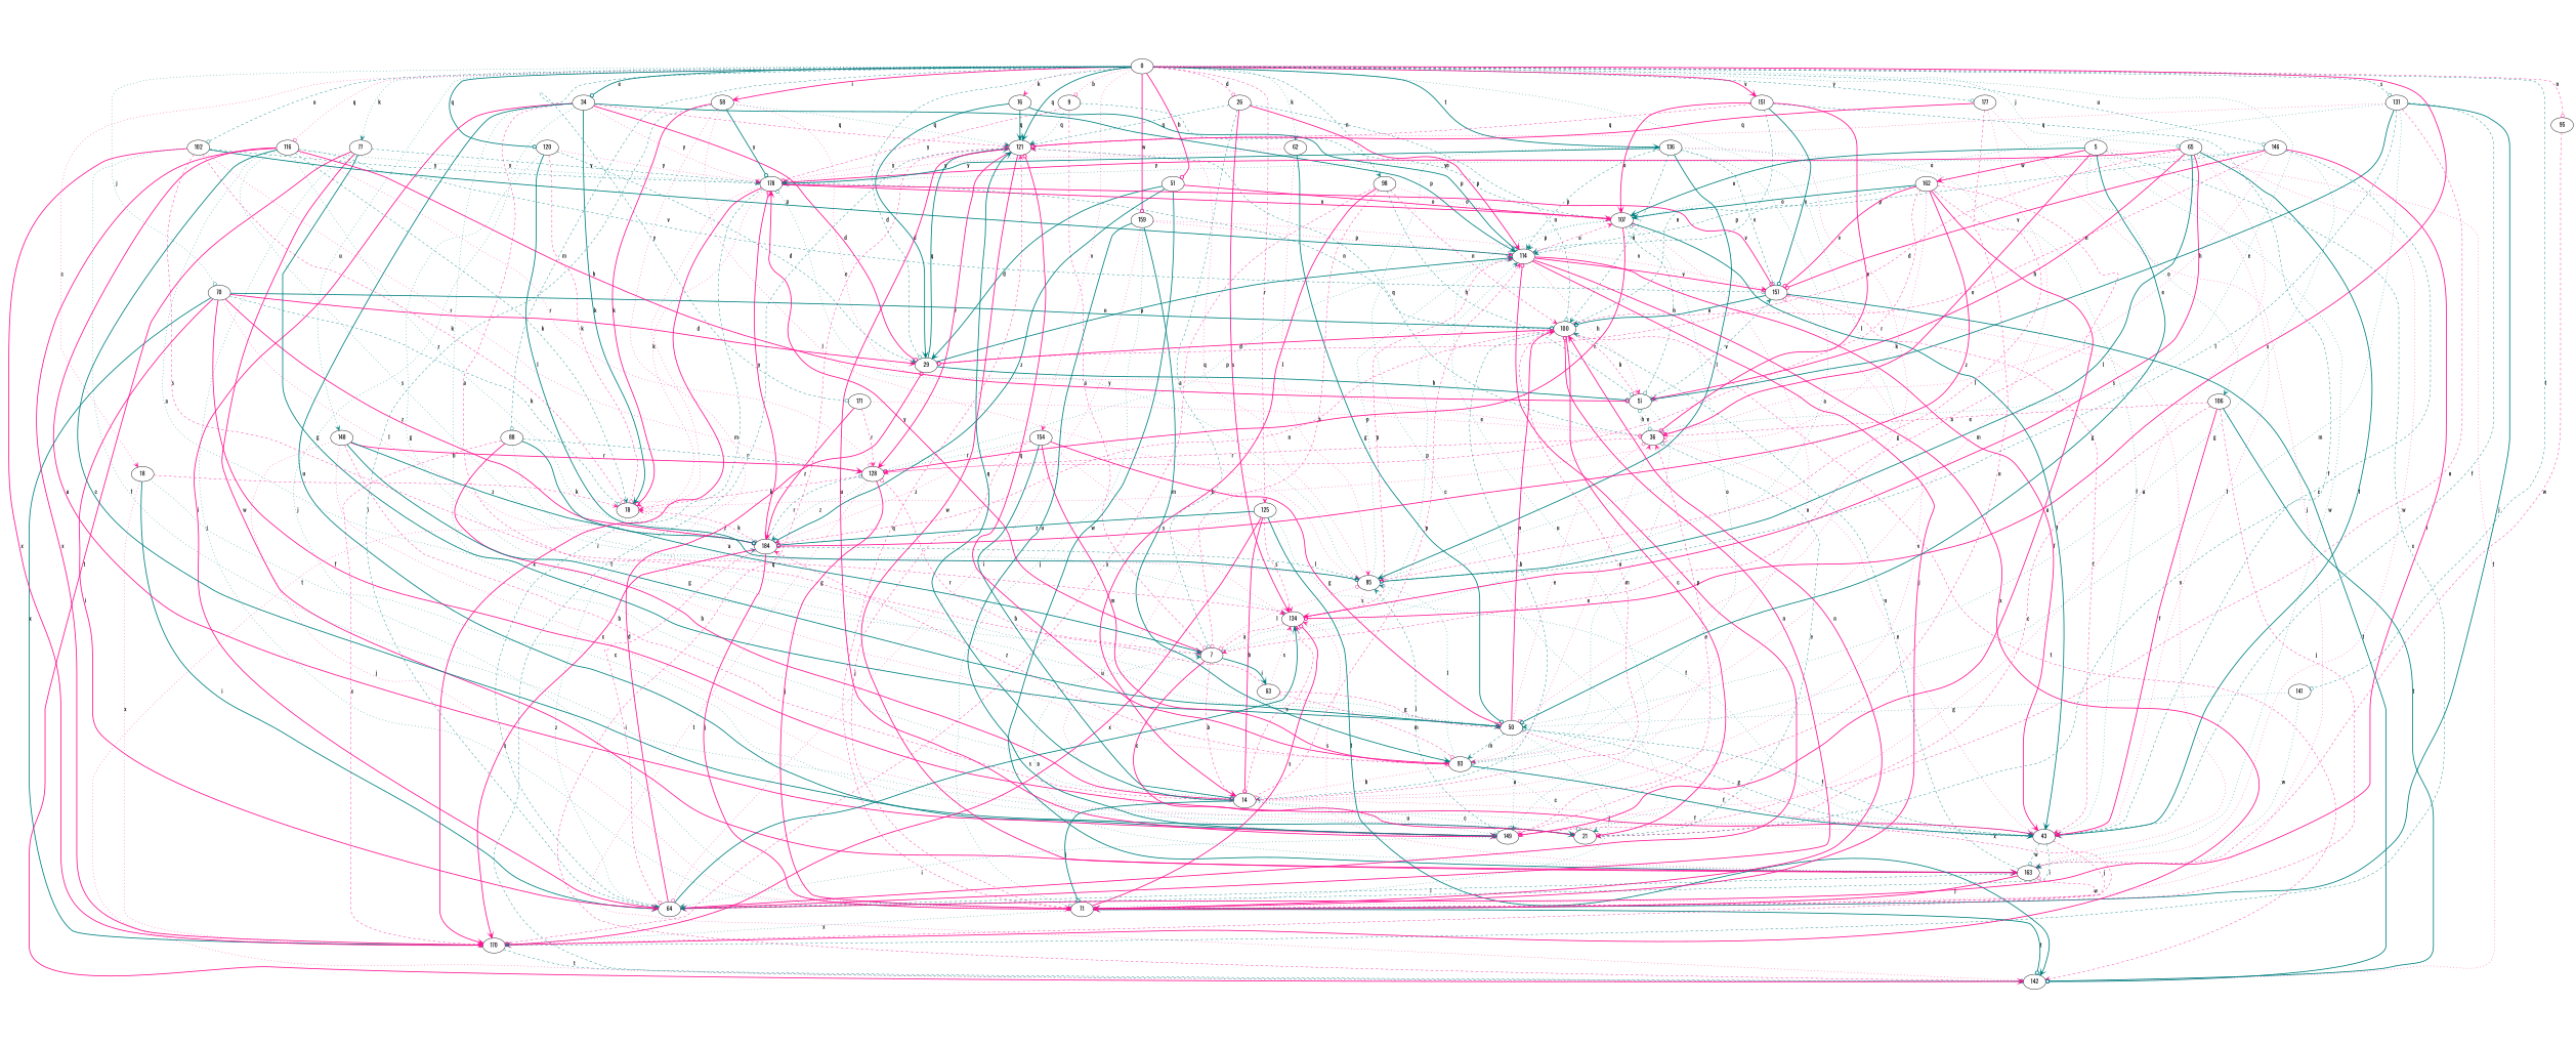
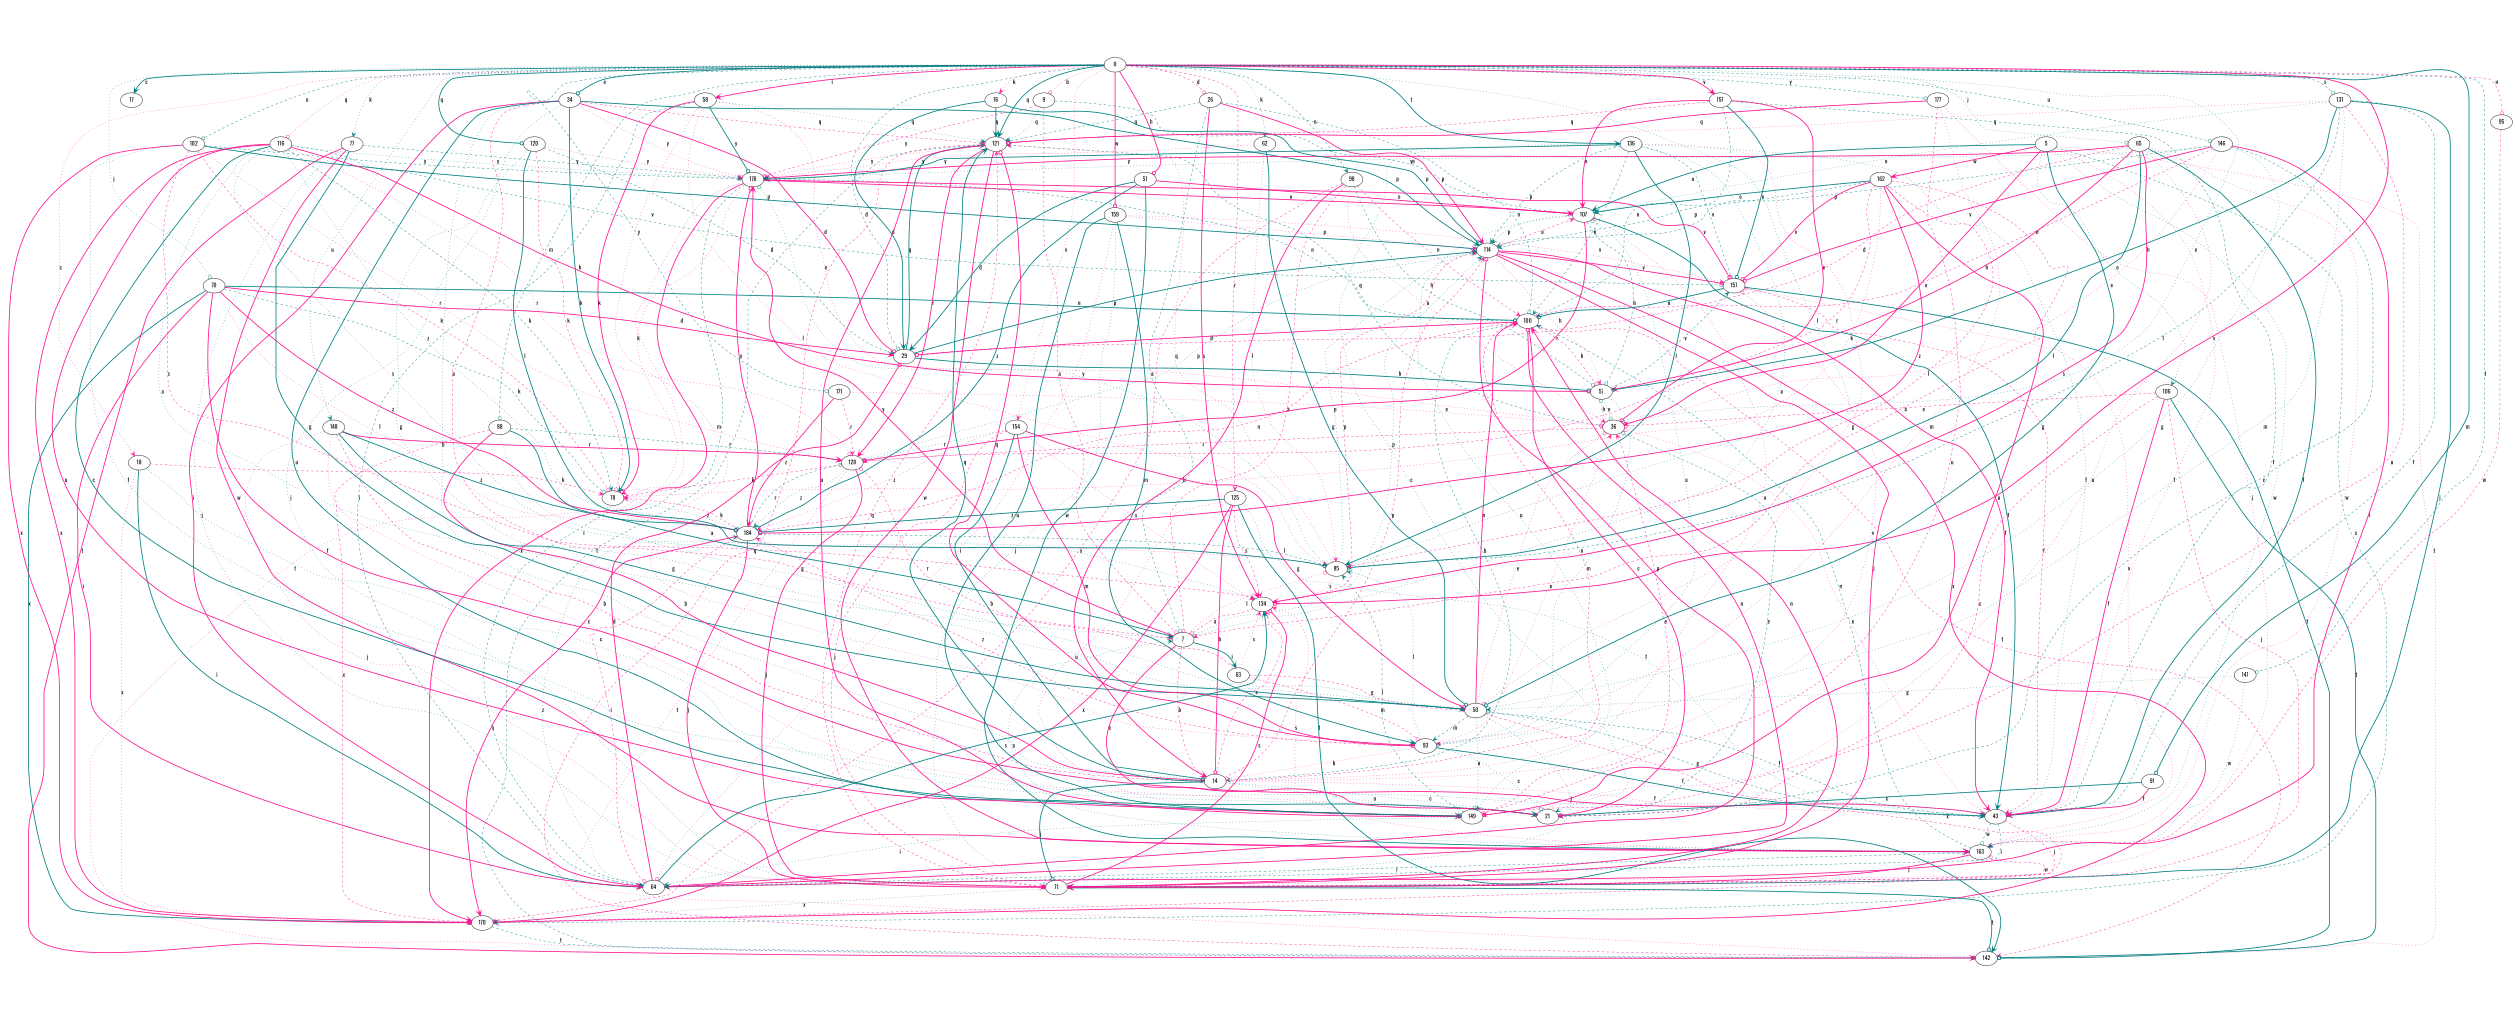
  strict digraph {
    fontname=Oswald
    node [fontname=Oswald]
    edge [arrowhead=odot color=deeppink fontname=Oswald style=bold]
    0
    9
+   17
    18
    26
    29
    34
    36
    51
    58
    62
    65
    70
    76
    77
    85
    88
+   91
    95
    98
    102
    116
    120
    121
    125
    131
    134
    136
    141
    146
    148
    151
    154
    159
    171
    177
    107
    7
    178
    78
    170
    21
    64
    114
    100
    57
    14
    71
    149
    128
    163
    184
    93
    50
    43
    142
    157
    5
    106
    162
    63
    0 -> 9 [label=b style=dotted]
+   0 -> 17 [arrowhead=vee color=teal label=c]
    0 -> 18 [arrowhead=vee label=c style=dotted]
    0 -> 26 [label=d style=dashed]
    0 -> 29 [color=teal label=d style=dashed]
    0 -> 34 [color=teal label=e]
    0 -> 36 [color=teal label=e style=dotted]
    0 -> 51 [label=h]
    0 -> 58 [arrowhead=vee label=i]
    0 -> 62 [arrowhead=vee color=teal label=k style=dotted]
    0 -> 65 [color=teal label=j style=dotted]
    0 -> 70 [color=teal label=j style=dotted]
    0 -> 76 [arrowhead=vee label=k style=dotted]
    0 -> 77 [arrowhead=vee color=teal label=k style=dotted]
    0 -> 85 [color=teal label=l style=dotted]
    0 -> 88 [color=teal label=m style=dashed]
+   0 -> 91 [color=teal label=m]
    0 -> 95 [label=n style=dashed]
    0 -> 98 [arrowhead=vee color=teal label=n style=dashed]
    0 -> 102 [color=teal label=o style=dashed]
    0 -> 116 [label=q style=dotted]
    0 -> 120 [color=teal label=q]
    0 -> 121 [arrowhead=vee color=teal label=q]
    0 -> 125 [arrowhead=vee label=r style=dashed]
    0 -> 131 [color=teal label=s style=dashed]
    0 -> 134 [label=s]
    0 -> 136 [arrowhead=vee color=teal label=t]
    0 -> 141 [color=teal label=t style=dashed]
    0 -> 146 [color=teal label=u style=dashed]
    0 -> 148 [arrowhead=vee color=teal label=u style=dotted]
    0 -> 151 [arrowhead=vee label=v]
    0 -> 154 [arrowhead=vee label=v style=dotted]
    0 -> 159 [label=w]
    0 -> 171 [color=teal label=y style=dashed]
    0 -> 177 [color=teal label=y style=dashed]
    9 -> 121 [arrowhead=vee color=teal label=q style=dotted]
    9 -> 107 [arrowhead=vee color=teal label=o style=dashed]
    9 -> 7 [label=a style=dashed]
    9 -> 178 [label=y style=dashed]
    18 -> 78 [arrowhead=vee label=k style=dashed]
    18 -> 170 [arrowhead=vee label=x style=dotted]
    18 -> 21 [color=teal label=c style=dotted]
    18 -> 64 [arrowhead=vee color=teal label=i]
    26 -> 121 [arrowhead=vee color=teal label=q style=dashed]
    26 -> 134 [arrowhead=vee label=s]
    26 -> 7 [color=teal label=a style=dashed]
    26 -> 114 [arrowhead=vee label=p]
    26 -> 100 [color=teal label=n style=dashed]
    29 -> 121 [arrowhead=vee color=teal label=q]
    29 -> 114 [arrowhead=vee color=teal label=p]
    29 -> 57 [color=teal label=h]
    34 -> 29 [label=d]
    34 -> 121 [arrowhead=vee label=q style=dashed]
    34 -> 7 [arrowhead=vee label=a style=dashed]
    34 -> 178 [label=y style=dotted]
    34 -> 78 [arrowhead=vee color=teal label=k]
    34 -> 64 [arrowhead=vee label=i]
    34 -> 114 [arrowhead=vee color=teal label=p]
    34 -> 14 [color=teal label=b style=dotted]
    34 -> 71 [color=teal label=j style=dotted]
    34 -> 149 [arrowhead=vee color=teal label=u]
    36 -> 121 [arrowhead=vee color=teal label=q style=dashed]
    36 -> 57 [color=teal label=h style=dotted]
    36 -> 128 [label=r style=dashed]
    51 -> 29 [arrowhead=vee color=teal label=d]
    51 -> 107 [arrowhead=vee label=o]
    51 -> 163 [arrowhead=vee color=teal label=w]
    51 -> 184 [color=teal label=z]
    58 -> 36 [label=e style=dotted]
    58 -> 85 [arrowhead=vee label=l style=dotted]
    58 -> 121 [arrowhead=vee color=teal label=q style=dotted]
    58 -> 178 [color=teal label=y]
    58 -> 78 [label=k]
    58 -> 64 [color=teal label=i style=dashed]
    58 -> 93 [arrowhead=vee label=m style=dotted]
    62 -> 85 [arrowhead=vee label=l style=dotted]
    62 -> 178 [arrowhead=vee label=y style=dotted]
    62 -> 50 [color=teal label=g]
    65 -> 29 [label=d style=dashed]
    65 -> 85 [color=teal label=l]
    65 -> 134 [arrowhead=vee label=s]
    65 -> 178 [arrowhead=vee label=y]
    65 -> 57 [arrowhead=vee label=h]
    65 -> 149 [label=u style=dotted]
    65 -> 163 [arrowhead=vee label=w style=dotted]
    65 -> 43 [arrowhead=vee color=teal label=f]
    70 -> 29 [arrowhead=vee label=d]
    70 -> 85 [label=l style=dotted]
    70 -> 78 [color=teal label=k style=dashed]
    70 -> 170 [color=teal label=x]
    70 -> 64 [arrowhead=vee label=i]
    70 -> 100 [color=teal label=n]
    70 -> 184 [label=z]
    70 -> 43 [arrowhead=vee label=f]
    76 -> 29 [arrowhead=vee color=teal label=d]
    76 -> 121 [arrowhead=vee color=teal label=q]
    76 -> 114 [color=teal label=p]
    77 -> 178 [arrowhead=vee color=teal label=y style=dashed]
    77 -> 71 [color=teal label=j style=dotted]
    77 -> 163 [arrowhead=vee label=w]
    77 -> 50 [color=teal label=g]
    77 -> 142 [arrowhead=vee label=t]
    85 -> 121 [arrowhead=vee label=q style=dotted]
    85 -> 134 [label=s style=dotted]
    85 -> 178 [color=teal label=y style=dotted]
    85 -> 114 [arrowhead=vee color=teal label=p style=dotted]
    88 -> 7 [arrowhead=vee color=teal label=a]
    88 -> 170 [arrowhead=vee label=x style=dashed]
    88 -> 14 [label=b]
    88 -> 128 [arrowhead=vee color=teal label=r style=dashed]
    88 -> 50 [color=teal label=g style=dotted]
+   91 -> 21 [color=teal label=c]
+   91 -> 43 [label=f]
    95 -> 163 [label=w style=dashed]
-   98 -> 107 [arrowhead=vee label=o style=dotted]
+   98 -> 36 [arrowhead=vee label=o style=dotted]
    98 -> 7 [label=a style=dashed]
    98 -> 170 [label=x style=dashed]
    98 -> 100 [arrowhead=vee label=n style=dashed]
    98 -> 57 [color=teal label=h style=dashed]
    98 -> 14 [arrowhead=vee label=b]
    102 -> 134 [arrowhead=vee label=s style=dashed]
    102 -> 178 [arrowhead=vee color=teal label=y style=dashed]
    102 -> 78 [label=k style=dashed]
    102 -> 170 [label=x]
    102 -> 114 [color=teal label=p]
    102 -> 128 [arrowhead=vee label=r style=dotted]
    102 -> 43 [color=teal label=f style=dotted]
    116 -> 134 [color=teal label=s style=dotted]
    116 -> 7 [color=teal label=a style=dotted]
    116 -> 178 [color=teal label=y style=dotted]
    116 -> 78 [arrowhead=vee color=teal label=k style=dashed]
    116 -> 170 [label=x]
    116 -> 21 [arrowhead=vee color=teal label=c]
    116 -> 57 [label=h]
    116 -> 149 [arrowhead=vee label=u]
    116 -> 128 [label=r style=dotted]
    116 -> 184 [color=teal label=z style=dotted]
    116 -> 157 [color=teal label=v style=dashed]
    120 -> 29 [arrowhead=vee color=teal label=d style=dashed]
    120 -> 85 [color=teal label=l]
    120 -> 178 [arrowhead=vee label=y style=dotted]
    120 -> 78 [label=k style=dashed]
    120 -> 50 [arrowhead=vee color=teal label=g style=dotted]
    121 -> 178 [label=y style=dotted]
    121 -> 149 [label=u]
    121 -> 128 [arrowhead=vee label=r]
    121 -> 163 [arrowhead=vee label=w]
    121 -> 142 [color=teal label=t style=dashed]
    125 -> 134 [arrowhead=vee label=s style=dashed]
    125 -> 170 [label=x]
    125 -> 14 [label=b]
    125 -> 149 [label=u style=dotted]
    125 -> 184 [color=teal label=z]
    125 -> 43 [color=teal label=f style=dotted]
    125 -> 142 [arrowhead=vee color=teal label=t]
-   131 -> 85 [color=teal label=l style=dashed]
+   131 -> 85 [arrowhead=vee color=teal label=l style=dashed]
    131 -> 121 [label=q style=dotted]
    131 -> 107 [color=teal label=o style=dotted]
    131 -> 57 [color=teal label=h]
    131 -> 71 [arrowhead=vee color=teal label=j]
    131 -> 149 [arrowhead=vee label=u style=dashed]
    131 -> 93 [color=teal label=m style=dotted]
    131 -> 43 [color=teal label=f style=dashed]
    134 -> 7 [label=a style=dashed]
    134 -> 114 [arrowhead=vee label=p style=dashed]
    136 -> 85 [arrowhead=vee color=teal label=l]
    136 -> 7 [color=teal label=a style=dotted]
    136 -> 178 [arrowhead=vee color=teal label=y]
    136 -> 21 [arrowhead=vee color=teal label=c style=dotted]
    136 -> 114 [arrowhead=vee color=teal label=p style=dashed]
    136 -> 100 [arrowhead=vee color=teal label=n style=dashed]
    136 -> 50 [label=g style=dotted]
    136 -> 43 [color=teal label=f style=dotted]
    136 -> 157 [color=teal label=v style=dashed]
    141 -> 163 [arrowhead=vee color=teal label=w style=dotted]
    141 -> 50 [arrowhead=vee color=teal label=g style=dotted]
    146 -> 36 [arrowhead=vee label=e style=dotted]
    146 -> 178 [color=teal label=y style=dotted]
    146 -> 21 [arrowhead=vee color=teal label=c style=dashed]
    146 -> 64 [arrowhead=vee label=i]
    146 -> 114 [arrowhead=vee color=teal label=p style=dashed]
    146 -> 100 [label=n style=dashed]
    146 -> 50 [color=teal label=g style=dotted]
    146 -> 157 [label=v]
    148 -> 21 [label=c style=dotted]
    148 -> 14 [arrowhead=vee label=b style=dashed]
    148 -> 71 [label=j style=dotted]
    148 -> 128 [arrowhead=vee label=r]
    148 -> 184 [color=teal label=z]
    148 -> 50 [arrowhead=vee color=teal label=g]
    151 -> 36 [label=e]
    151 -> 121 [label=q style=dashed]
    151 -> 107 [arrowhead=vee label=o]
    151 -> 100 [arrowhead=vee color=teal label=n style=dashed]
    151 -> 43 [arrowhead=vee color=teal label=f style=dashed]
    151 -> 157 [color=teal label=v]
    154 -> 134 [arrowhead=vee label=s style=dotted]
    154 -> 14 [color=teal label=b]
    154 -> 71 [label=j style=dashed]
    154 -> 128 [color=teal label=r style=dotted]
    154 -> 184 [arrowhead=vee label=z style=dotted]
    154 -> 93 [label=m]
    154 -> 50 [label=g]
    159 -> 64 [label=i style=dotted]
    159 -> 114 [arrowhead=vee label=p style=dotted]
    159 -> 71 [color=teal label=j style=dotted]
    159 -> 149 [color=teal label=u]
    159 -> 93 [arrowhead=vee color=teal label=m]
    159 -> 157 [arrowhead=vee label=v style=dotted]
    171 -> 36 [label=e style=dotted]
    171 -> 128 [arrowhead=vee label=r style=dashed]
    171 -> 184 [arrowhead=vee label=z]
    177 -> 121 [label=q]
    177 -> 71 [label=j style=dotted]
    177 -> 149 [label=u style=dashed]
    177 -> 93 [arrowhead=vee label=m style=dotted]
    107 -> 114 [arrowhead=vee color=teal label=p style=dotted]
    107 -> 57 [color=teal label=h style=dashed]
    107 -> 149 [arrowhead=vee color=teal label=u style=dotted]
    107 -> 128 [label=r]
    107 -> 43 [arrowhead=vee color=teal label=f]
    7 -> 85 [label=l style=dotted]
    7 -> 178 [arrowhead=vee label=y]
    7 -> 21 [label=c]
    7 -> 114 [arrowhead=vee color=teal label=p style=dotted]
    7 -> 14 [arrowhead=vee label=b style=dashed]
    7 -> 63 [arrowhead=vee color=teal label=i]
    178 -> 107 [label=o]
    178 -> 78 [arrowhead=vee label=k style=dotted]
    178 -> 170 [arrowhead=vee label=x]
    178 -> 64 [arrowhead=vee color=teal label=i style=dashed]
    178 -> 100 [color=teal label=n style=dashed]
    178 -> 142 [arrowhead=vee label=t style=dotted]
    178 -> 157 [label=v]
    78 -> 184 [color=teal label=z style=dotted]
    170 -> 142 [color=teal label=t style=dashed]
    21 -> 36 [color=teal label=e style=dashed]
    64 -> 29 [label=d]
    64 -> 134 [arrowhead=vee color=teal label=s]
    64 -> 114 [label=p]
    64 -> 100 [label=n]
    64 -> 184 [arrowhead=vee color=teal label=z style=dotted]
    114 -> 107 [arrowhead=vee label=o style=dashed]
    114 -> 170 [arrowhead=vee label=x]
    114 -> 57 [arrowhead=vee label=h style=dotted]
    114 -> 71 [arrowhead=vee label=j]
    114 -> 43 [arrowhead=vee label=f]
    114 -> 157 [label=v]
    100 -> 29 [label=d]
    100 -> 21 [label=c]
    100 -> 57 [label=h style=dashed]
    100 -> 14 [arrowhead=vee color=teal label=b style=dashed]
    100 -> 142 [arrowhead=vee label=t style=dashed]
    57 -> 36 [color=teal label=e style=dotted]
    57 -> 93 [color=teal label=m style=dotted]
    57 -> 157 [arrowhead=vee color=teal label=v style=dashed]
    14 -> 121 [arrowhead=vee color=teal label=q]
    14 -> 134 [arrowhead=vee label=s style=dashed]
    14 -> 107 [label=o style=dotted]
    14 -> 21 [arrowhead=vee color=teal label=c style=dotted]
    14 -> 114 [arrowhead=vee label=p style=dashed]
    14 -> 100 [label=n style=dashed]
    14 -> 71 [color=teal label=j]
    14 -> 149 [color=teal label=u style=dotted]
    14 -> 43 [arrowhead=vee label=f style=dotted]
    14 -> 157 [label=v style=dotted]
    71 -> 121 [arrowhead=vee label=q style=dashed]
    71 -> 134 [label=s]
    71 -> 170 [color=teal label=x style=dotted]
    71 -> 100 [arrowhead=vee label=n]
    71 -> 163 [label=w style=dashed]
    71 -> 142 [color=teal label=t]
    149 -> 36 [arrowhead=vee label=e style=dashed]
    149 -> 85 [arrowhead=vee color=teal label=l style=dashed]
    149 -> 64 [arrowhead=vee color=teal label=i style=dotted]
    128 -> 78 [label=k style=dashed]
    128 -> 114 [color=teal label=p style=dotted]
    128 -> 71 [arrowhead=vee label=j]
    128 -> 184 [arrowhead=vee color=teal label=z style=dotted]
    128 -> 142 [label=t style=dotted]
    163 -> 134 [arrowhead=vee label=s style=dotted]
    163 -> 7 [arrowhead=vee color=teal label=a style=dotted]
    163 -> 64 [arrowhead=vee color=teal label=i style=dashed]
    163 -> 100 [arrowhead=vee color=teal label=n style=dashed]
    163 -> 71 [arrowhead=vee label=j]
    163 -> 157 [label=v style=dotted]
    184 -> 85 [arrowhead=vee color=teal label=l style=dashed]
    184 -> 178 [label=y]
    184 -> 78 [arrowhead=vee label=k style=dashed]
    184 -> 170 [arrowhead=vee label=x]
    184 -> 64 [label=i style=dashed]
    184 -> 100 [label=n style=dashed]
    184 -> 71 [label=j]
    184 -> 128 [color=teal label=r style=dashed]
    93 -> 36 [arrowhead=vee label=e style=dotted]
    93 -> 85 [arrowhead=vee color=teal label=l style=dotted]
    93 -> 121 [label=q]
    93 -> 107 [color=teal label=o style=dotted]
    93 -> 21 [color=teal label=c style=dotted]
    93 -> 14 [label=b style=dotted]
    93 -> 184 [arrowhead=vee label=z style=dashed]
    93 -> 43 [arrowhead=vee color=teal label=f]
    50 -> 36 [label=e style=dotted]
    50 -> 170 [label=x style=dashed]
    50 -> 100 [arrowhead=vee label=n]
    50 -> 71 [color=teal label=j style=dotted]
    50 -> 149 [color=teal label=u style=dotted]
    50 -> 93 [arrowhead=vee color=teal label=m style=dashed]
    50 -> 43 [arrowhead=vee color=teal label=f style=dashed]
    43 -> 36 [label=e style=dotted]
    43 -> 64 [arrowhead=vee color=teal label=i style=dashed]
    43 -> 71 [arrowhead=vee label=j style=dashed]
    43 -> 163 [color=teal label=w style=dashed]
    43 -> 50 [color=teal label=g style=dashed]
    142 -> 121 [label=q style=dashed]
    157 -> 100 [color=teal label=n]
    157 -> 43 [arrowhead=vee label=f style=dashed]
    157 -> 142 [color=teal label=t]
    5 -> 36 [label=e]
    5 -> 107 [arrowhead=vee color=teal label=o]
    5 -> 170 [arrowhead=vee color=teal label=x style=dashed]
    5 -> 163 [arrowhead=vee color=teal label=w style=dotted]
    5 -> 50 [color=teal label=g]
    5 -> 43 [label=f style=dotted]
    5 -> 142 [label=t style=dotted]
    5 -> 106 [arrowhead=vee color=teal label=o style=dotted]
    5 -> 162 [arrowhead=vee label=w]
    106 -> 36 [label=e style=dashed]
    106 -> 21 [arrowhead=vee label=c style=dashed]
    106 -> 71 [label=j style=dashed]
    106 -> 43 [arrowhead=vee label=f]
    106 -> 142 [color=teal label=t]
    162 -> 85 [arrowhead=vee label=l style=dashed]
    162 -> 107 [arrowhead=vee color=teal label=o]
    162 -> 7 [arrowhead=vee label=a style=dashed]
    162 -> 78 [arrowhead=vee label=k style=dotted]
    162 -> 114 [arrowhead=vee color=teal label=p style=dashed]
    162 -> 149 [label=u]
    162 -> 128 [arrowhead=vee label=r style=dashed]
    162 -> 184 [label=z]
    162 -> 157 [label=v]
    63 -> 134 [arrowhead=vee label=s style=dotted]
    63 -> 128 [label=r style=dashed]
    63 -> 93 [label=m style=dashed]
    63 -> 50 [label=g style=dashed]
  }
